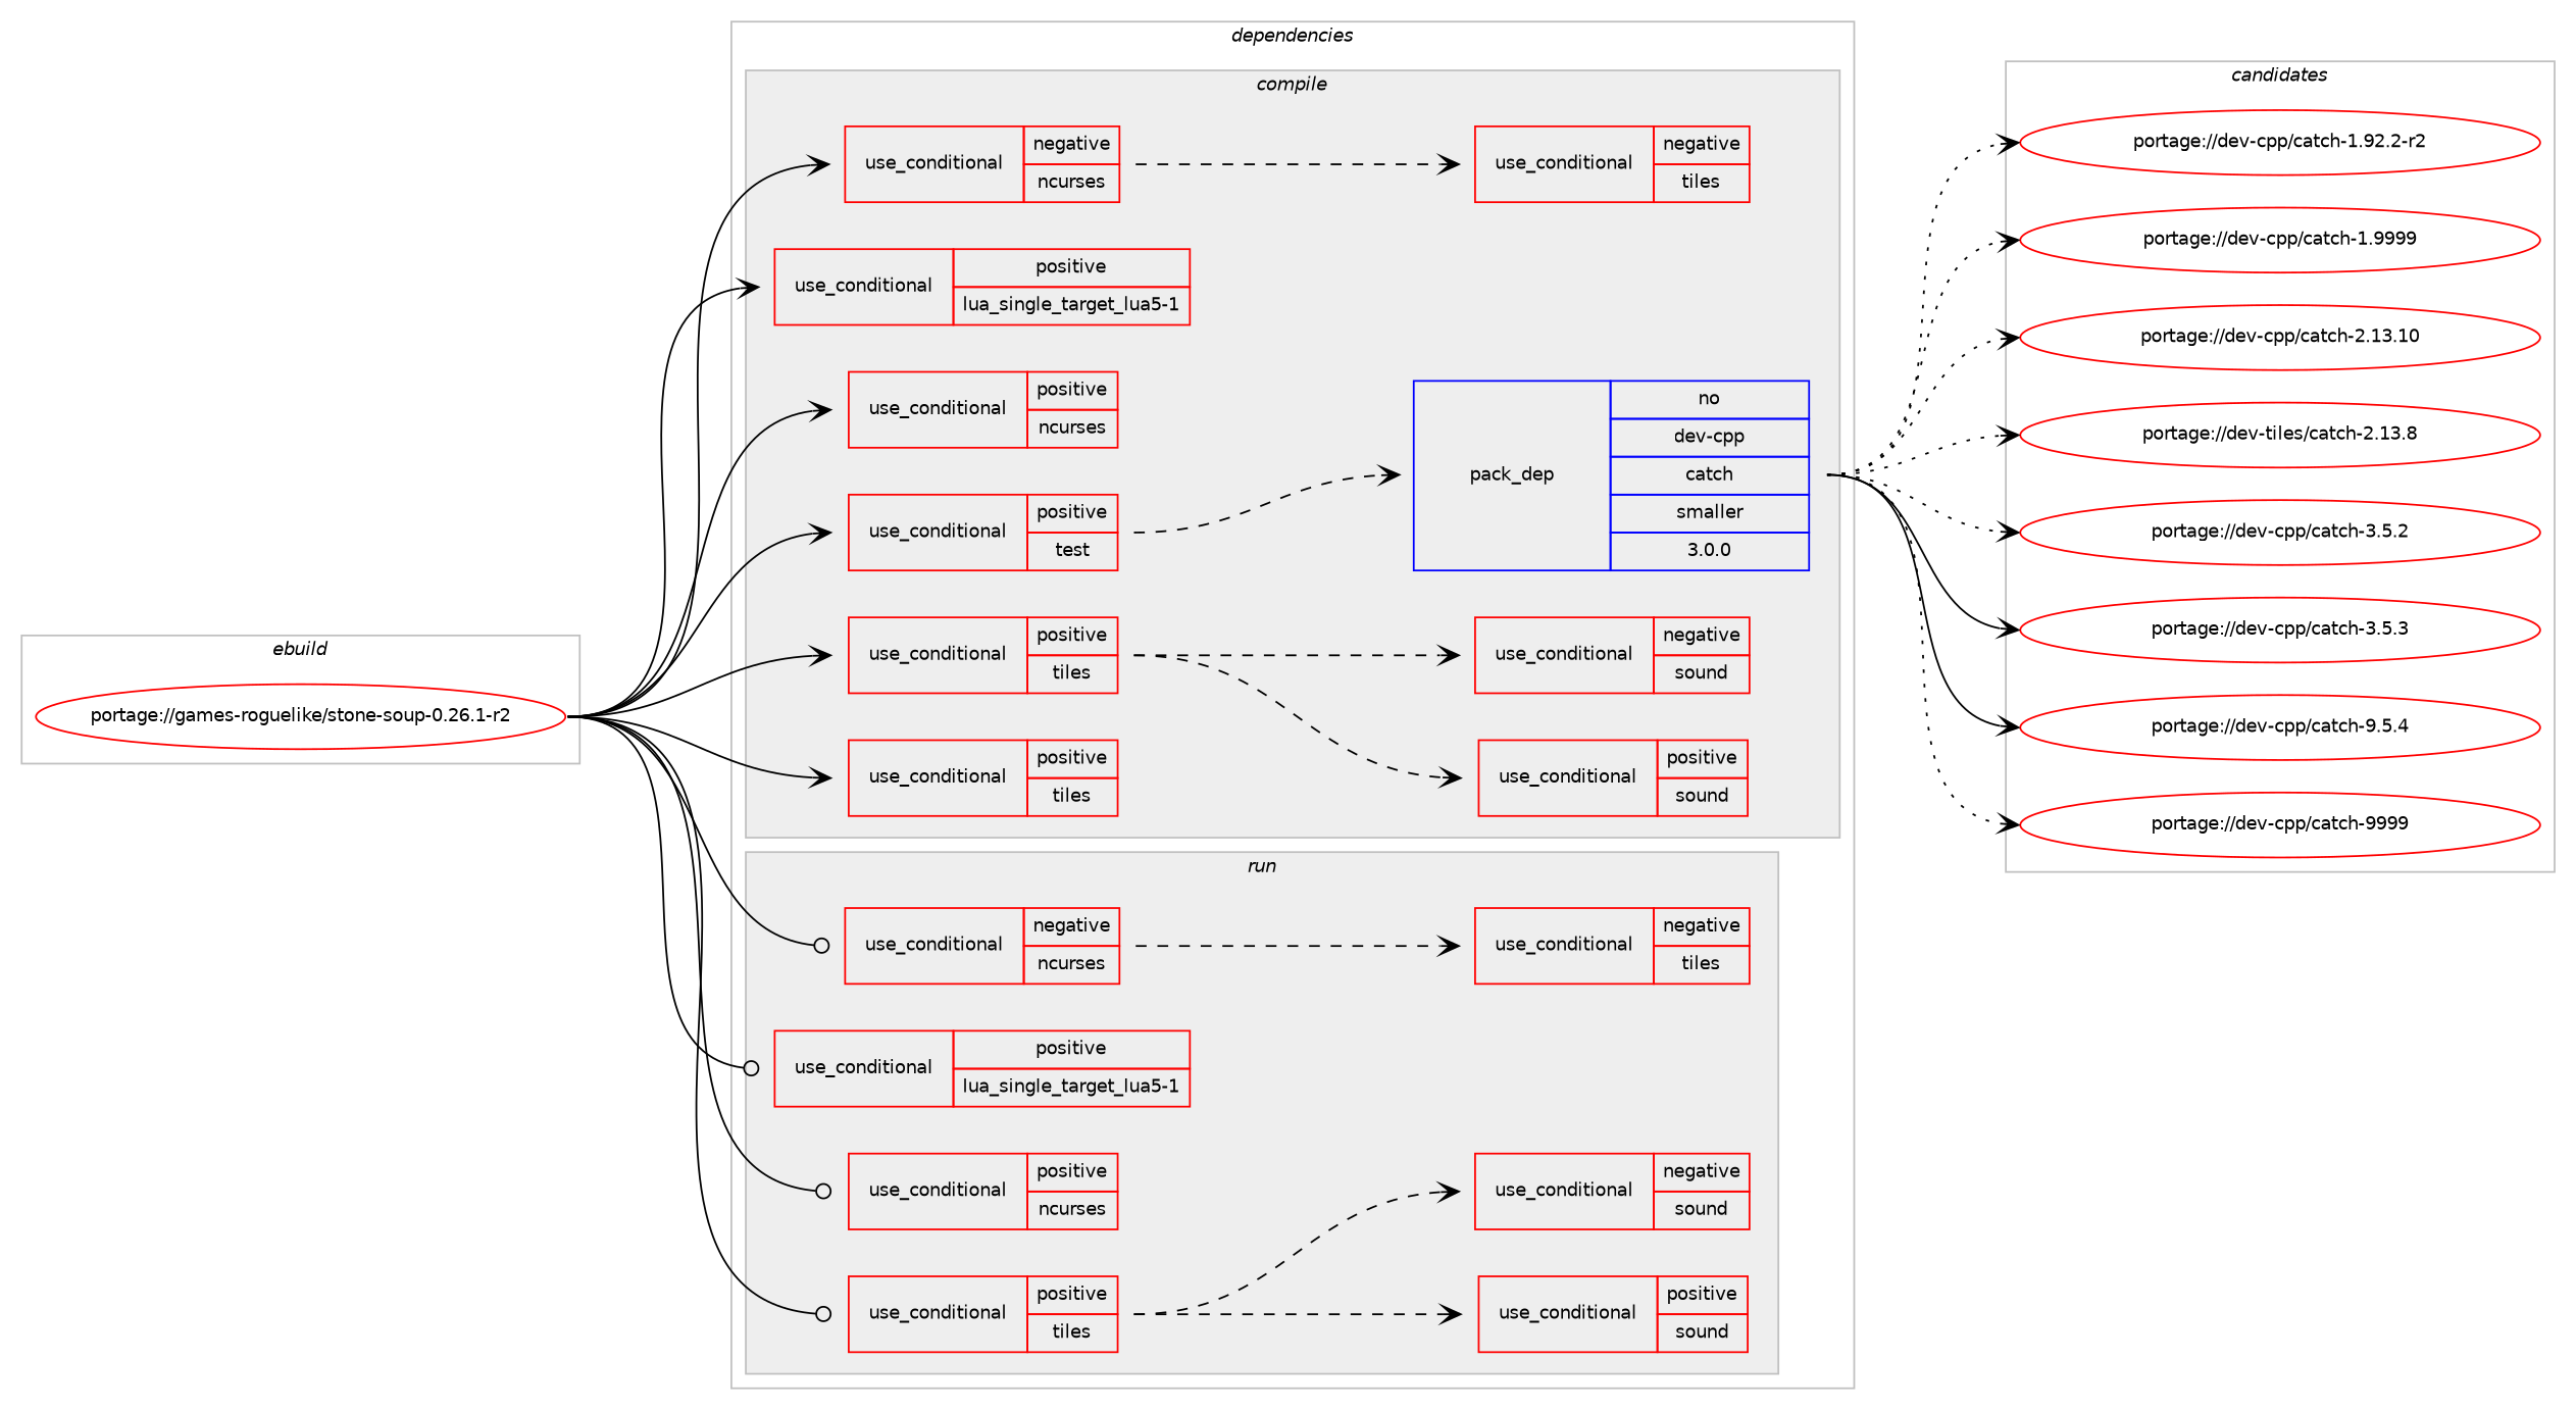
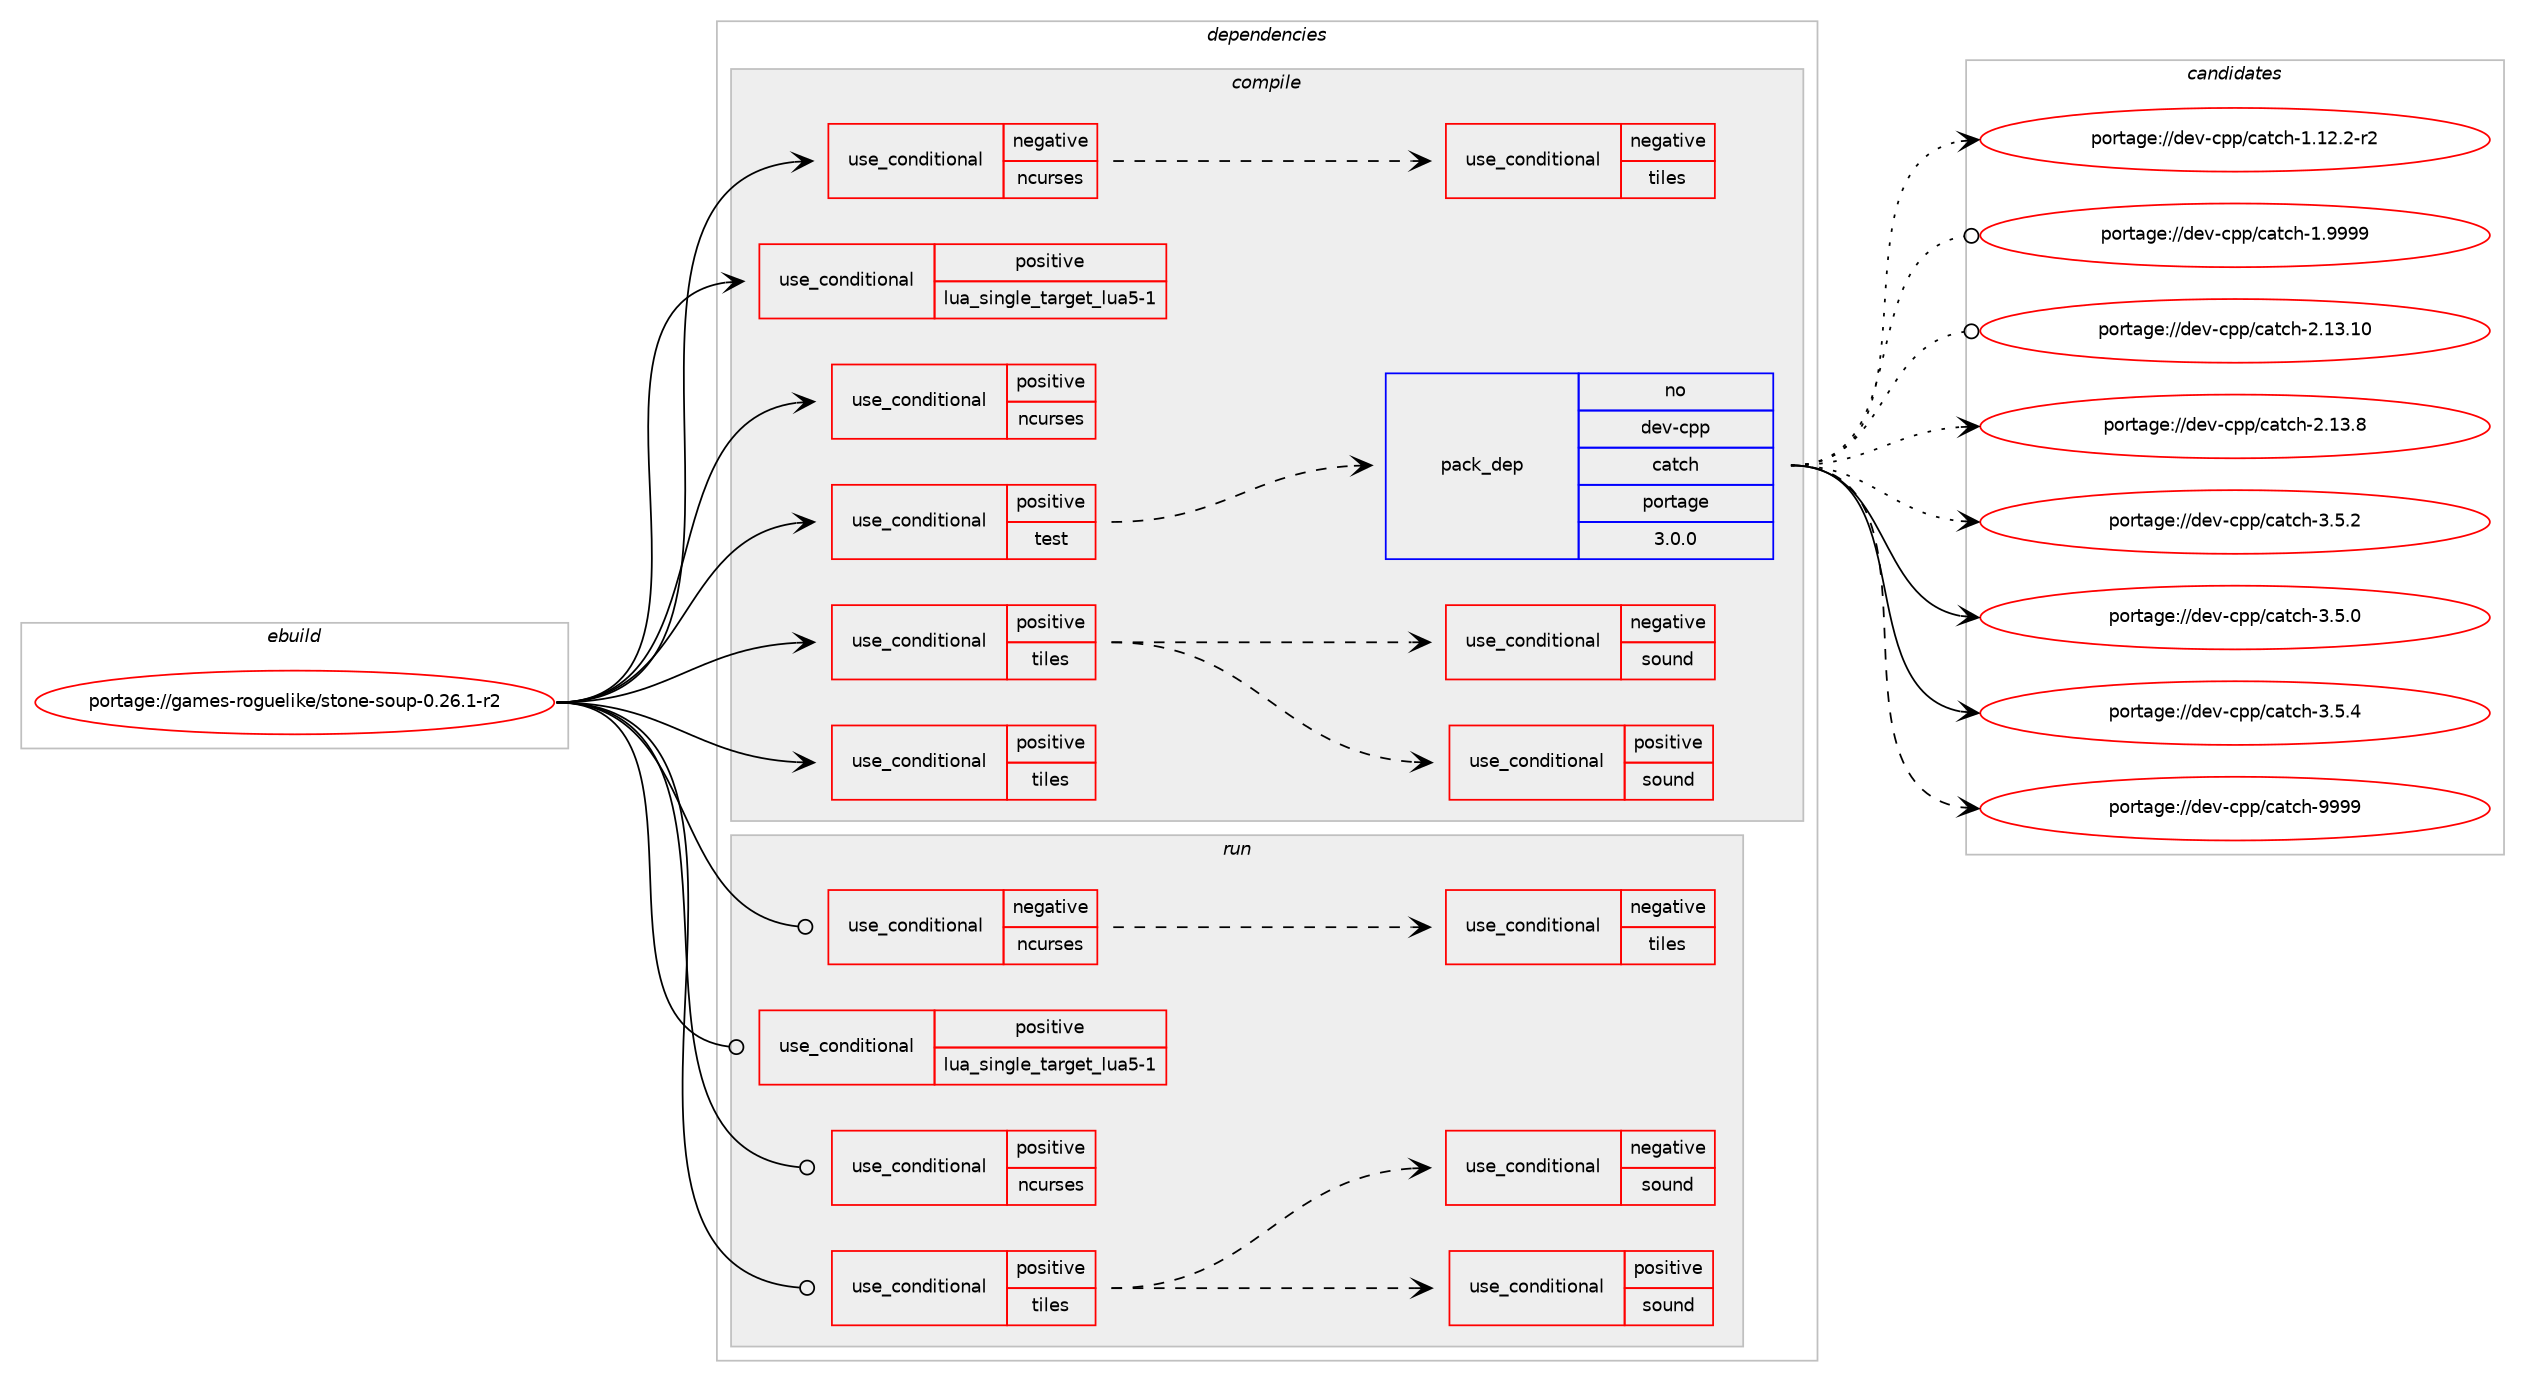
  digraph {
    compound=true
    concentrate=true
    fontname=Helvetica
    fontsize=10
    newrank=true
    rankdir=LR
    ranksep=1.5
    node [color=red fontname=Helvetica fontsize=10 shape=none]
    edge [arrowhead=vee headport=w style=solid tailport=e weight=20]
    n1 [label="portage://games-roguelike/stone-soup-0.26.1-r2" width=4 shape=""]
    n2 [label=<<TABLE BORDER="0" CELLBORDER="1" CELLSPACING="0" CELLPADDING="4"><TR><TD ROWSPAN="3" CELLPADDING="10">use_conditional</TD></TR><TR><TD>negative</TD></TR><TR><TD>tiles</TD></TR></TABLE>>]
    n3 [label=<<TABLE BORDER="0" CELLBORDER="1" CELLSPACING="0" CELLPADDING="4"><TR><TD ROWSPAN="3" CELLPADDING="10">use_conditional</TD></TR><TR><TD>negative</TD></TR><TR><TD>ncurses</TD></TR></TABLE>>]
    n4 [label=<<TABLE BORDER="0" CELLBORDER="1" CELLSPACING="0" CELLPADDING="4"><TR><TD ROWSPAN="3" CELLPADDING="10">use_conditional</TD></TR><TR><TD>positive</TD></TR><TR><TD>lua_single_target_lua5-1</TD></TR></TABLE>>]
    n5 [label=<<TABLE BORDER="0" CELLBORDER="1" CELLSPACING="0" CELLPADDING="4"><TR><TD ROWSPAN="3" CELLPADDING="10">use_conditional</TD></TR><TR><TD>positive</TD></TR><TR><TD>ncurses</TD></TR></TABLE>>]
-   n6 [color=blue label=<<TABLE BORDER="0" CELLBORDER="1" CELLSPACING="0" CELLPADDING="4" WIDTH="220"><TR><TD ROWSPAN="6" CELLPADDING="30">pack_dep</TD></TR><TR><TD WIDTH="110">no</TD></TR><TR><TD>dev-cpp</TD></TR><TR><TD>catch</TD></TR><TR><TD>smaller</TD></TR><TR><TD>3.0.0</TD></TR></TABLE>>]
+   n6 [color=blue label=<<TABLE BORDER="0" CELLBORDER="1" CELLSPACING="0" CELLPADDING="4" WIDTH="220"><TR><TD ROWSPAN="6" CELLPADDING="30">pack_dep</TD></TR><TR><TD WIDTH="110">no</TD></TR><TR><TD>dev-cpp</TD></TR><TR><TD>catch</TD></TR><TR><TD>portage</TD></TR><TR><TD>3.0.0</TD></TR></TABLE>>]
    n7 [label=<<TABLE BORDER="0" CELLBORDER="1" CELLSPACING="0" CELLPADDING="4"><TR><TD ROWSPAN="3" CELLPADDING="10">use_conditional</TD></TR><TR><TD>positive</TD></TR><TR><TD>test</TD></TR></TABLE>>]
    n8 [label=<<TABLE BORDER="0" CELLBORDER="1" CELLSPACING="0" CELLPADDING="4"><TR><TD ROWSPAN="3" CELLPADDING="10">use_conditional</TD></TR><TR><TD>positive</TD></TR><TR><TD>sound</TD></TR></TABLE>>]
    n9 [label=<<TABLE BORDER="0" CELLBORDER="1" CELLSPACING="0" CELLPADDING="4"><TR><TD ROWSPAN="3" CELLPADDING="10">use_conditional</TD></TR><TR><TD>negative</TD></TR><TR><TD>sound</TD></TR></TABLE>>]
    n10 [label=<<TABLE BORDER="0" CELLBORDER="1" CELLSPACING="0" CELLPADDING="4"><TR><TD ROWSPAN="3" CELLPADDING="10">use_conditional</TD></TR><TR><TD>positive</TD></TR><TR><TD>tiles</TD></TR></TABLE>>]
    n11 [label=<<TABLE BORDER="0" CELLBORDER="1" CELLSPACING="0" CELLPADDING="4"><TR><TD ROWSPAN="3" CELLPADDING="10">use_conditional</TD></TR><TR><TD>positive</TD></TR><TR><TD>tiles</TD></TR></TABLE>>]
    n12 [label=<<TABLE BORDER="0" CELLBORDER="1" CELLSPACING="0" CELLPADDING="4"><TR><TD ROWSPAN="3" CELLPADDING="10">use_conditional</TD></TR><TR><TD>negative</TD></TR><TR><TD>tiles</TD></TR></TABLE>>]
    n13 [label=<<TABLE BORDER="0" CELLBORDER="1" CELLSPACING="0" CELLPADDING="4"><TR><TD ROWSPAN="3" CELLPADDING="10">use_conditional</TD></TR><TR><TD>negative</TD></TR><TR><TD>ncurses</TD></TR></TABLE>>]
    n14 [label=<<TABLE BORDER="0" CELLBORDER="1" CELLSPACING="0" CELLPADDING="4"><TR><TD ROWSPAN="3" CELLPADDING="10">use_conditional</TD></TR><TR><TD>positive</TD></TR><TR><TD>lua_single_target_lua5-1</TD></TR></TABLE>>]
    n15 [label=<<TABLE BORDER="0" CELLBORDER="1" CELLSPACING="0" CELLPADDING="4"><TR><TD ROWSPAN="3" CELLPADDING="10">use_conditional</TD></TR><TR><TD>positive</TD></TR><TR><TD>ncurses</TD></TR></TABLE>>]
    n16 [label=<<TABLE BORDER="0" CELLBORDER="1" CELLSPACING="0" CELLPADDING="4"><TR><TD ROWSPAN="3" CELLPADDING="10">use_conditional</TD></TR><TR><TD>positive</TD></TR><TR><TD>sound</TD></TR></TABLE>>]
    n17 [label=<<TABLE BORDER="0" CELLBORDER="1" CELLSPACING="0" CELLPADDING="4"><TR><TD ROWSPAN="3" CELLPADDING="10">use_conditional</TD></TR><TR><TD>negative</TD></TR><TR><TD>sound</TD></TR></TABLE>>]
    n18 [label=<<TABLE BORDER="0" CELLBORDER="1" CELLSPACING="0" CELLPADDING="4"><TR><TD ROWSPAN="3" CELLPADDING="10">use_conditional</TD></TR><TR><TD>positive</TD></TR><TR><TD>tiles</TD></TR></TABLE>>]
-   n19 [label="portage://dev-cpp/catch-1.92.2-r2" width=4 shape=""]
+   n19 [label="portage://dev-cpp/catch-1.12.2-r2" width=4 shape=""]
    n20 [label="portage://dev-cpp/catch-1.9999" width=4 shape=""]
    n21 [label="portage://dev-cpp/catch-2.13.10" width=4 shape=""]
-   n22 [label="portage://dev-tiles/catch-2.13.8" width=4 shape=""]
+   n22 [label="portage://dev-cpp/catch-2.13.8" width=4 shape=""]
    n23 [label="portage://dev-cpp/catch-3.5.2" width=4 shape=""]
-   n24 [label="portage://dev-cpp/catch-3.5.3" width=4 shape=""]
-   n25 [label="portage://dev-cpp/catch-9.5.4" width=4 shape=""]
+   n24 [label="portage://dev-cpp/catch-3.5.0" width=4 shape=""]
+   n25 [label="portage://dev-cpp/catch-3.5.4" width=4 shape=""]
    n26 [label="portage://dev-cpp/catch-9999" width=4 shape=""]
    subgraph cluster_1 {
      color=gray
      label=<<i>ebuild</i>>
      rank=same
      n1
    }
    subgraph cluster_2 {
      color=gray
      label=<<i>dependencies</i>>
      subgraph cluster_3 {
        color=gray
        fillcolor="#eeeeee"
        label=<<i>compile</i>>
        style=filled
        subgraph sub_4 {
          color=gray
          fillcolor="#eeeeee"
          label=<<i>compile</i>>
          style=filled
          n3
          subgraph sub_5 {
            color=gray
            fillcolor="#eeeeee"
            label=<<i>compile</i>>
            style=filled
            n2
          }
        }
        subgraph sub_6 {
          color=gray
          fillcolor="#eeeeee"
          label=<<i>compile</i>>
          style=filled
          n4
        }
        subgraph sub_7 {
          color=gray
          fillcolor="#eeeeee"
          label=<<i>compile</i>>
          style=filled
          n5
        }
        subgraph sub_8 {
          color=gray
          fillcolor="#eeeeee"
          label=<<i>compile</i>>
          style=filled
          n7
          subgraph sub_9 {
            color=gray
            fillcolor="#eeeeee"
            label=<<i>compile</i>>
            style=filled
            n6
          }
        }
        subgraph sub_10 {
          color=gray
          fillcolor="#eeeeee"
          label=<<i>compile</i>>
          style=filled
          n10
          subgraph sub_11 {
            color=gray
            fillcolor="#eeeeee"
            label=<<i>compile</i>>
            style=filled
            n8
          }
          subgraph sub_12 {
            color=gray
            fillcolor="#eeeeee"
            label=<<i>compile</i>>
            style=filled
            n9
          }
        }
        subgraph sub_13 {
          color=gray
          fillcolor="#eeeeee"
          label=<<i>compile</i>>
          style=filled
          n11
        }
      }
      subgraph cluster_14 {
        color=gray
        fillcolor="#eeeeee"
        label=<<i>compile and run</i>>
        style=filled
      }
      subgraph cluster_15 {
        color=gray
        fillcolor="#eeeeee"
        label=<<i>run</i>>
        style=filled
        subgraph sub_16 {
          color=gray
          fillcolor="#eeeeee"
          label=<<i>run</i>>
          style=filled
          n13
          subgraph sub_17 {
            color=gray
            fillcolor="#eeeeee"
            label=<<i>run</i>>
            style=filled
            n12
          }
        }
        subgraph sub_18 {
          color=gray
          fillcolor="#eeeeee"
          label=<<i>run</i>>
          style=filled
          n14
        }
        subgraph sub_19 {
          color=gray
          fillcolor="#eeeeee"
          label=<<i>run</i>>
          style=filled
          n15
        }
        subgraph sub_20 {
          color=gray
          fillcolor="#eeeeee"
          label=<<i>run</i>>
          style=filled
          n18
          subgraph sub_21 {
            color=gray
            fillcolor="#eeeeee"
            label=<<i>run</i>>
            style=filled
            n16
          }
          subgraph sub_22 {
            color=gray
            fillcolor="#eeeeee"
            label=<<i>run</i>>
            style=filled
            n17
          }
        }
      }
    }
    subgraph cluster_23 {
      color=gray
      label=<<i>candidates</i>>
      rank=same
      subgraph sub_24 {
        color=black
        label=<<i>candidates</i>>
        nodesep=1
        rank=same
        n19
        n20
        n21
        n22
        n23
        n24
        n25
        n26
      }
    }
    n1 -> n3
    n1 -> n4
    n1 -> n5
    n1 -> n7
    n1 -> n10
    n1 -> n11
    n1 -> n13 [arrowhead=odot]
    n1 -> n14 [arrowhead=odot]
    n1 -> n15 [arrowhead=odot]
    n1 -> n18 [arrowhead=odot]
    n3 -> n2 [style=dashed]
    n6 -> n19 [style=dotted weight=100]
-   n6 -> n20 [style=dotted weight=100]
-   n6 -> n21 [style=dotted weight=100]
+   n6 -> n20 [arrowhead=odot style=dotted weight=100]
+   n6 -> n21 [arrowhead=odot style=dotted weight=100]
    n6 -> n22 [style=dotted weight=100]
    n6 -> n23 [style=dotted weight=100]
    n6 -> n24 [weight=100]
    n6 -> n25 [weight=100]
-   n6 -> n26 [style=dotted weight=100]
+   n6 -> n26 [style=dashed weight=100]
    n7 -> n6 [style=dashed]
    n10 -> n8 [style=dashed]
    n10 -> n9 [style=dashed]
    n13 -> n12 [style=dashed]
    n18 -> n16 [style=dashed]
    n18 -> n17 [style=dashed]
  }
